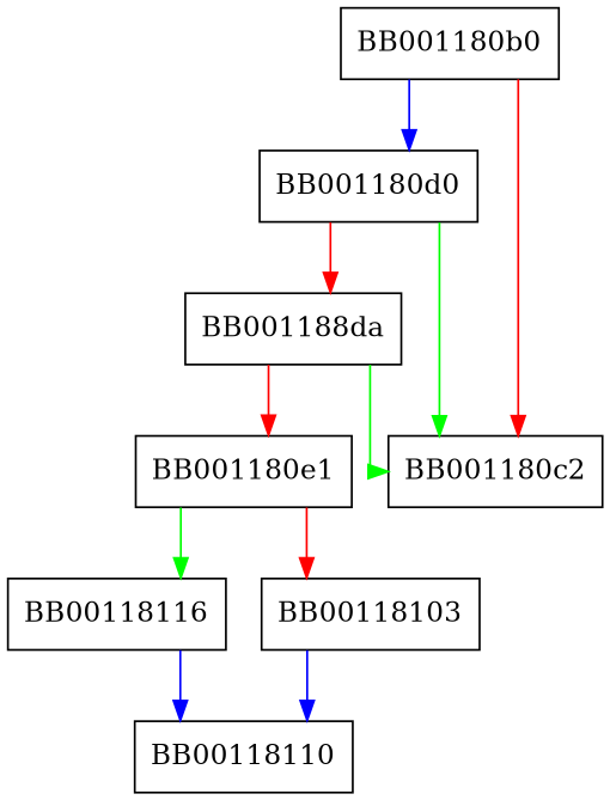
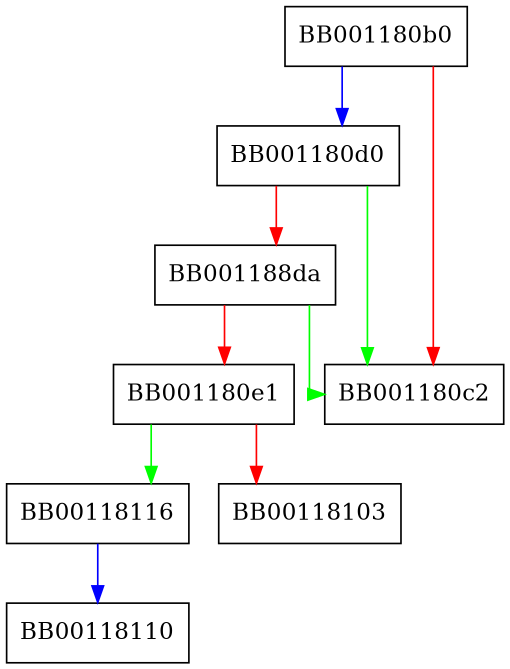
  digraph {
    splines=ortho
    node [shape=box]
    edge [color=red]
    BB001180b0
    BB001180d0
    BB001180c2
    n4 [label=BB001188da]
    BB001180e1
    BB00118116
    BB00118103
    BB00118110
    BB001180b0 -> BB001180d0 [color=blue]
    BB001180b0 -> BB001180c2
    BB001180d0 -> BB001180c2 [color=green]
    BB001180d0 -> n4
    n4 -> BB001180c2 [color=green]
    n4 -> BB001180e1
    BB001180e1 -> BB00118116 [color=green]
    BB001180e1 -> BB00118103
    BB00118116 -> BB00118110 [color=blue]
-   BB00118103 -> BB00118110 [color=blue]
  }
